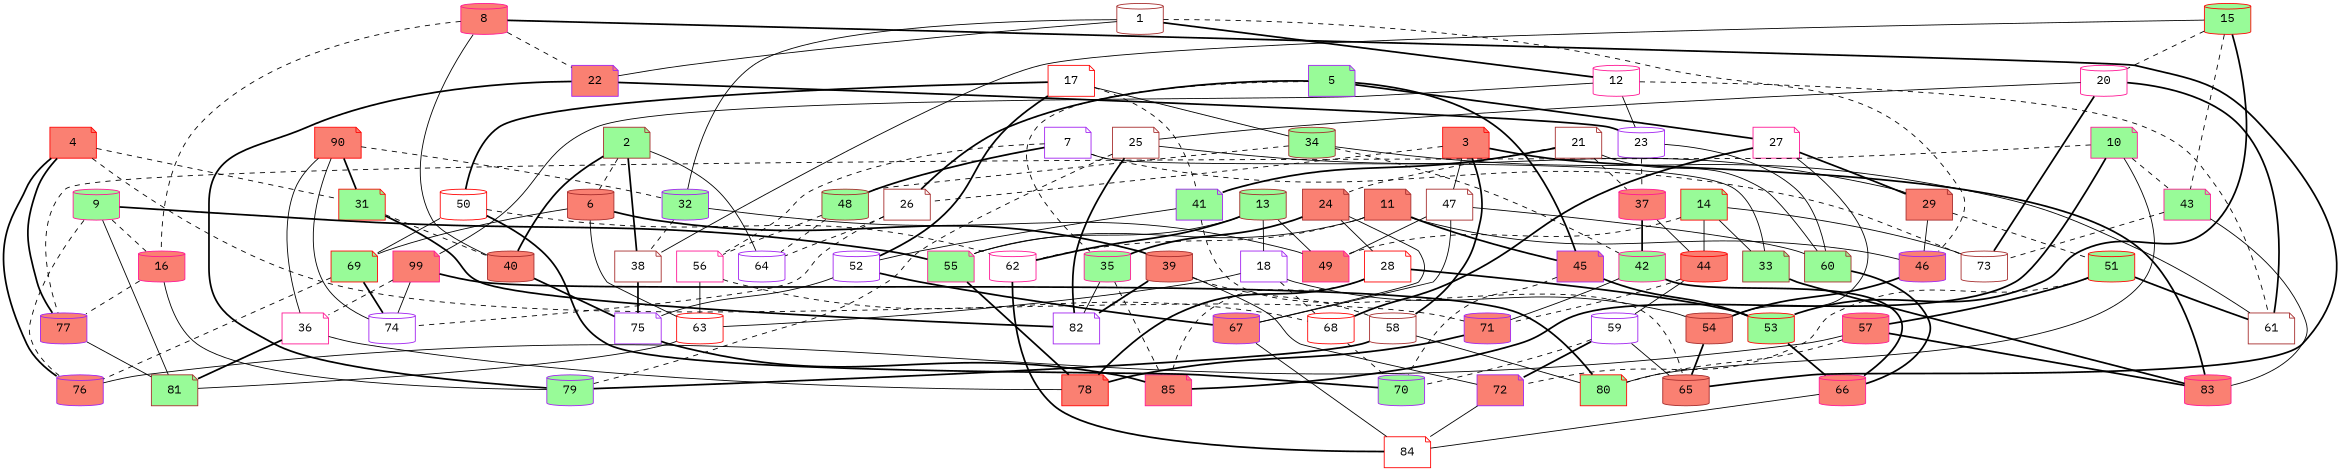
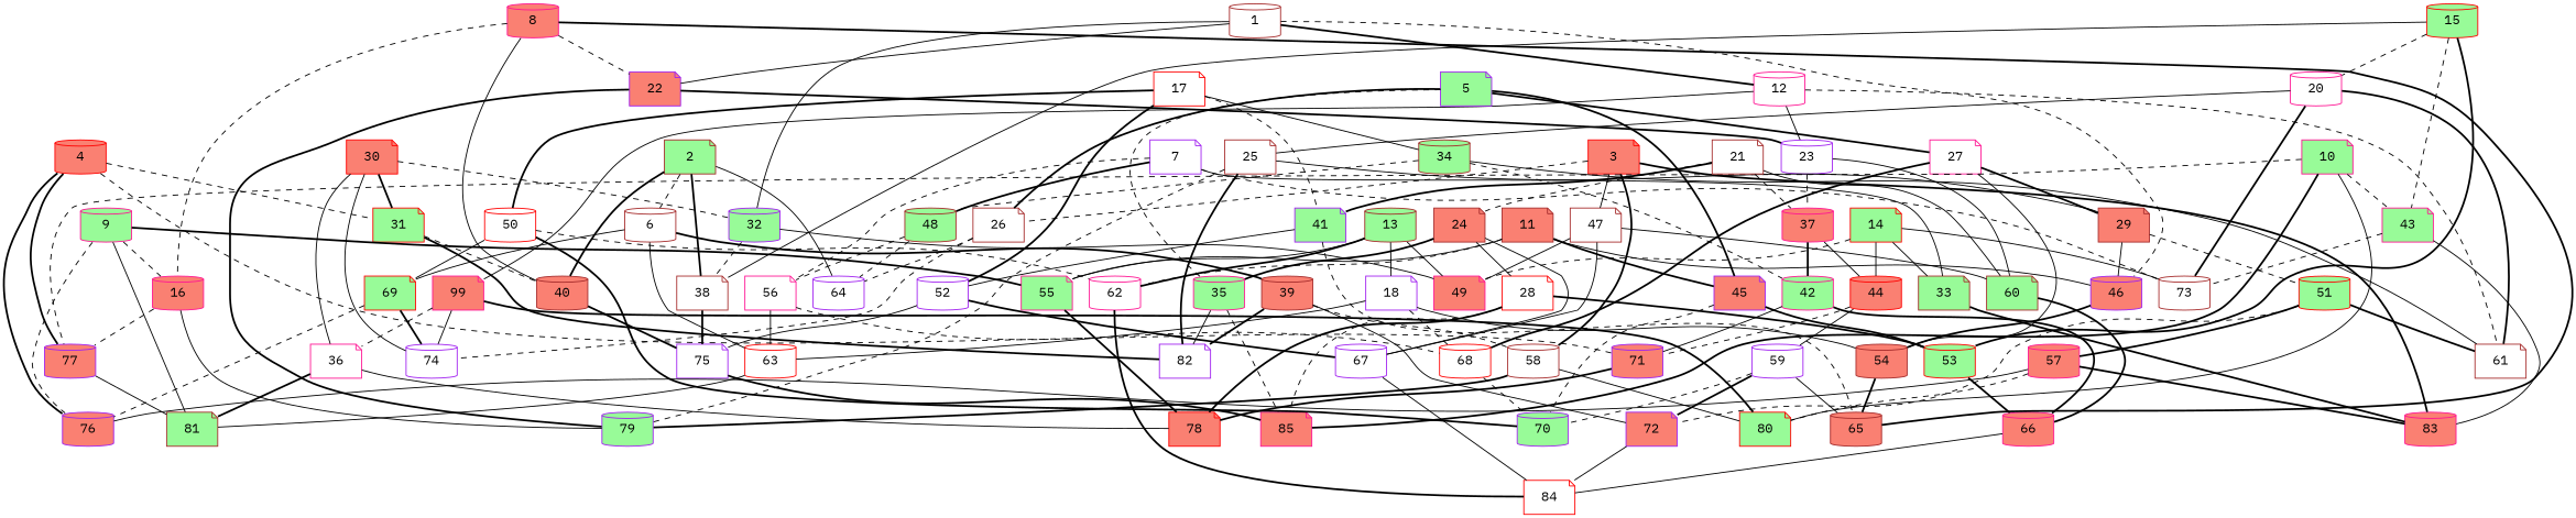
  graph {
    fontname="IBM Plex Mono"
    node [color=brown fillcolor=white fontname="IBM Plex Mono" shape=cylinder style=filled]
    edge [fontname="IBM Plex Mono" style=solid]
    12 [color=deeppink]
    1
    22 [color=purple fillcolor=salmon shape=note]
    32 [color=purple fillcolor=palegreen]
    46 [color=purple fillcolor=salmon]
    n6 [color=deeppink fillcolor=salmon label=99 shape=note]
    23 [color=purple]
    61 [shape=note]
    79 [color=purple fillcolor=palegreen]
    38 [shape=note]
    49 [color=deeppink fillcolor=salmon shape=note]
    54 [fillcolor=salmon]
    2 [fillcolor=palegreen shape=note]
-   6 [fillcolor=salmon]
+   6
    40 [fillcolor=salmon]
    64 [color=purple]
    39 [fillcolor=salmon]
    63 [color=red]
    69 [color=red fillcolor=palegreen shape=note]
    75 [color=purple shape=note]
    3 [color=red fillcolor=salmon shape=note]
    26 [shape=note]
    47 [shape=note]
    58
    83 [color=deeppink fillcolor=salmon]
    74 [color=purple]
    60 [fillcolor=palegreen shape=note]
-   67 [color=purple fillcolor=salmon]
+   67 [color=purple]
    80 [color=red fillcolor=palegreen shape=note]
-   4 [color=red fillcolor=salmon shape=note]
+   4 [color=red fillcolor=salmon]
    31 [color=red fillcolor=palegreen shape=note]
    71 [color=purple fillcolor=salmon]
    76 [color=purple fillcolor=salmon]
    77 [color=purple fillcolor=salmon]
    82 [color=purple shape=note]
    78 [color=red fillcolor=salmon shape=note]
    81 [fillcolor=palegreen shape=note]
    5 [color=purple fillcolor=palegreen shape=note]
    27 [color=deeppink shape=note]
    35 [color=deeppink fillcolor=palegreen]
    45 [color=purple fillcolor=salmon shape=note]
    68 [color=red]
    29 [fillcolor=salmon shape=note]
    85 [color=deeppink fillcolor=salmon shape=note]
    53 [color=red fillcolor=palegreen]
    70 [color=purple fillcolor=palegreen]
    72 [color=purple fillcolor=salmon shape=note]
    7 [color=purple shape=note]
    33 [fillcolor=palegreen shape=note]
    48 [fillcolor=palegreen]
    56 [color=deeppink shape=note]
    73
    8 [color=deeppink fillcolor=salmon]
    16 [color=deeppink fillcolor=salmon]
    65 [fillcolor=salmon]
    9 [color=deeppink fillcolor=palegreen]
    55 [color=deeppink fillcolor=palegreen shape=note]
    10 [color=deeppink fillcolor=palegreen shape=note]
    43 [color=deeppink fillcolor=palegreen shape=note]
    11 [fillcolor=salmon shape=note]
    62 [color=deeppink]
    84 [color=red shape=note]
    36 [color=deeppink shape=note]
    37 [color=deeppink fillcolor=salmon]
    13 [fillcolor=palegreen]
    18 [color=purple shape=note]
    14 [color=red fillcolor=palegreen shape=note]
    44 [color=red fillcolor=salmon]
    59 [color=purple]
    15 [color=red fillcolor=palegreen]
    20 [color=deeppink]
    25 [shape=note]
    66 [color=deeppink fillcolor=salmon]
    17 [color=red shape=note]
    34 [fillcolor=palegreen]
    41 [color=purple fillcolor=palegreen shape=note]
    50 [color=red]
    52 [color=purple]
    42 [color=deeppink fillcolor=palegreen]
    21 [shape=note]
    24 [fillcolor=salmon shape=note]
    28 [color=red shape=note]
    51 [color=red fillcolor=palegreen]
    57 [color=deeppink fillcolor=salmon]
-   30 [color=red fillcolor=salmon shape=note label=90]
+   30 [color=red fillcolor=salmon shape=note]
    12 -- n6
    12 -- 23
    12 -- 61 [style=dashed]
    1 -- 12 [style=bold]
    1 -- 22
    1 -- 32
    1 -- 46 [style=dashed]
    22 -- 23 [style=bold]
    22 -- 79 [style=bold]
    32 -- 38 [style=dashed]
    32 -- 49
    46 -- 54 [style=bold]
    n6 -- 74
    n6 -- 80 [style=bold]
    n6 -- 36 [style=dashed]
    23 -- 60
    23 -- 37 [style=dashed]
    38 -- 75 [style=bold]
    54 -- 65 [style=bold]
    2 -- 38 [style=bold]
    2 -- 6 [style=dashed]
    2 -- 40 [style=bold]
    2 -- 64
    6 -- 39 [style=bold]
    6 -- 63
    6 -- 69
    40 -- 75 [style=bold]
    39 -- 58 [style=dashed]
    39 -- 82 [style=bold]
    39 -- 72
    63 -- 81
    69 -- 74 [style=bold]
    69 -- 76 [style=dashed]
    75 -- 85 [style=bold]
    3 -- 26 [style=dashed]
    3 -- 47
    3 -- 58 [style=bold]
    3 -- 83 [style=bold]
    26 -- 64 [style=dashed]
    26 -- 74 [style=dashed]
    47 -- 49
    47 -- 60
    47 -- 67
    58 -- 79 [style=bold]
    58 -- 80
    60 -- 66 [style=bold]
    67 -- 84
    4 -- 31 [style=dashed]
    4 -- 71 [style=dashed]
    4 -- 76 [style=bold]
    4 -- 77 [style=bold]
    31 -- 40 [style=dashed]
    31 -- 82 [style=bold]
    71 -- 78 [style=bold]
    77 -- 81
    5 -- 26 [style=bold]
    5 -- 27 [style=bold]
    5 -- 35 [style=dashed]
    5 -- 45 [style=bold]
    27 -- 54
    27 -- 68 [style=bold]
    27 -- 29 [style=bold]
    35 -- 82
    35 -- 85 [style=dashed]
    45 -- 53 [style=bold]
    45 -- 70 [style=dashed]
    68 -- 70 [style=dashed]
    29 -- 46
    29 -- 51 [style=dashed]
    53 -- 66 [style=bold]
    72 -- 84
    7 -- 33
    7 -- 48 [style=bold]
    7 -- 56 [style=dashed]
    7 -- 73 [style=dashed]
    33 -- 83 [style=bold]
    48 -- 64 [style=dashed]
    48 -- 56 [style=dashed]
    56 -- 63
    56 -- 68 [style=dashed]
    8 -- 22 [style=dashed]
    8 -- 40
    8 -- 16 [style=dashed]
    8 -- 65 [style=bold]
    16 -- 79
    16 -- 77 [style=dashed]
    9 -- 76 [style=dashed]
    9 -- 81
    9 -- 16 [style=dashed]
    9 -- 55 [style=bold]
    55 -- 78 [style=bold]
    10 -- 80
    10 -- 77 [style=dashed]
    10 -- 85 [style=bold]
    10 -- 43 [style=dashed]
    43 -- 83
    43 -- 73 [style=dashed]
    11 -- 46
    11 -- 45 [style=bold]
    11 -- 55
    11 -- 62 [style=dashed]
    62 -- 84 [style=bold]
    36 -- 78
    36 -- 81 [style=bold]
    37 -- 44
    37 -- 42 [style=bold]
    13 -- 49
    13 -- 55
    13 -- 62 [style=bold]
    13 -- 18
    18 -- 54
    18 -- 63
    18 -- 68 [style=dashed]
    14 -- 49 [style=dashed]
    14 -- 33
    14 -- 73
    14 -- 44
    44 -- 71 [style=dashed]
    44 -- 59
    59 -- 70 [style=dashed]
    59 -- 72 [style=bold]
    59 -- 65
    15 -- 38
    15 -- 53 [style=bold]
    15 -- 43 [style=dashed]
    15 -- 20 [style=dashed]
    20 -- 61 [style=bold]
    20 -- 73 [style=bold]
    20 -- 25
    25 -- 79 [style=dashed]
    25 -- 82 [style=bold]
    25 -- 29
    66 -- 84
    17 -- 34
    17 -- 41 [style=dashed]
    17 -- 50 [style=bold]
    17 -- 52 [style=bold]
    34 -- 61
    34 -- 48 [style=dashed]
    34 -- 42 [style=dashed]
    41 -- 65 [style=dashed]
    41 -- 52
    50 -- 69
    50 -- 70 [style=bold]
    50 -- 62 [style=dashed]
    52 -- 75
    52 -- 67 [style=bold]
    42 -- 71
    42 -- 66 [style=bold]
    21 -- 60
    21 -- 37 [style=dashed]
    21 -- 41 [style=bold]
    21 -- 24 [style=dashed]
    24 -- 67
    24 -- 35 [style=bold]
    24 -- 28
    28 -- 78 [style=bold]
    28 -- 85 [style=dashed]
    28 -- 53 [style=bold]
    51 -- 61 [style=bold]
    51 -- 72 [style=dashed]
    51 -- 57 [style=bold]
    57 -- 83 [style=bold]
    57 -- 80 [style=dashed]
    57 -- 76
    30 -- 32 [style=dashed]
    30 -- 74
    30 -- 31 [style=bold]
    30 -- 36
  }
